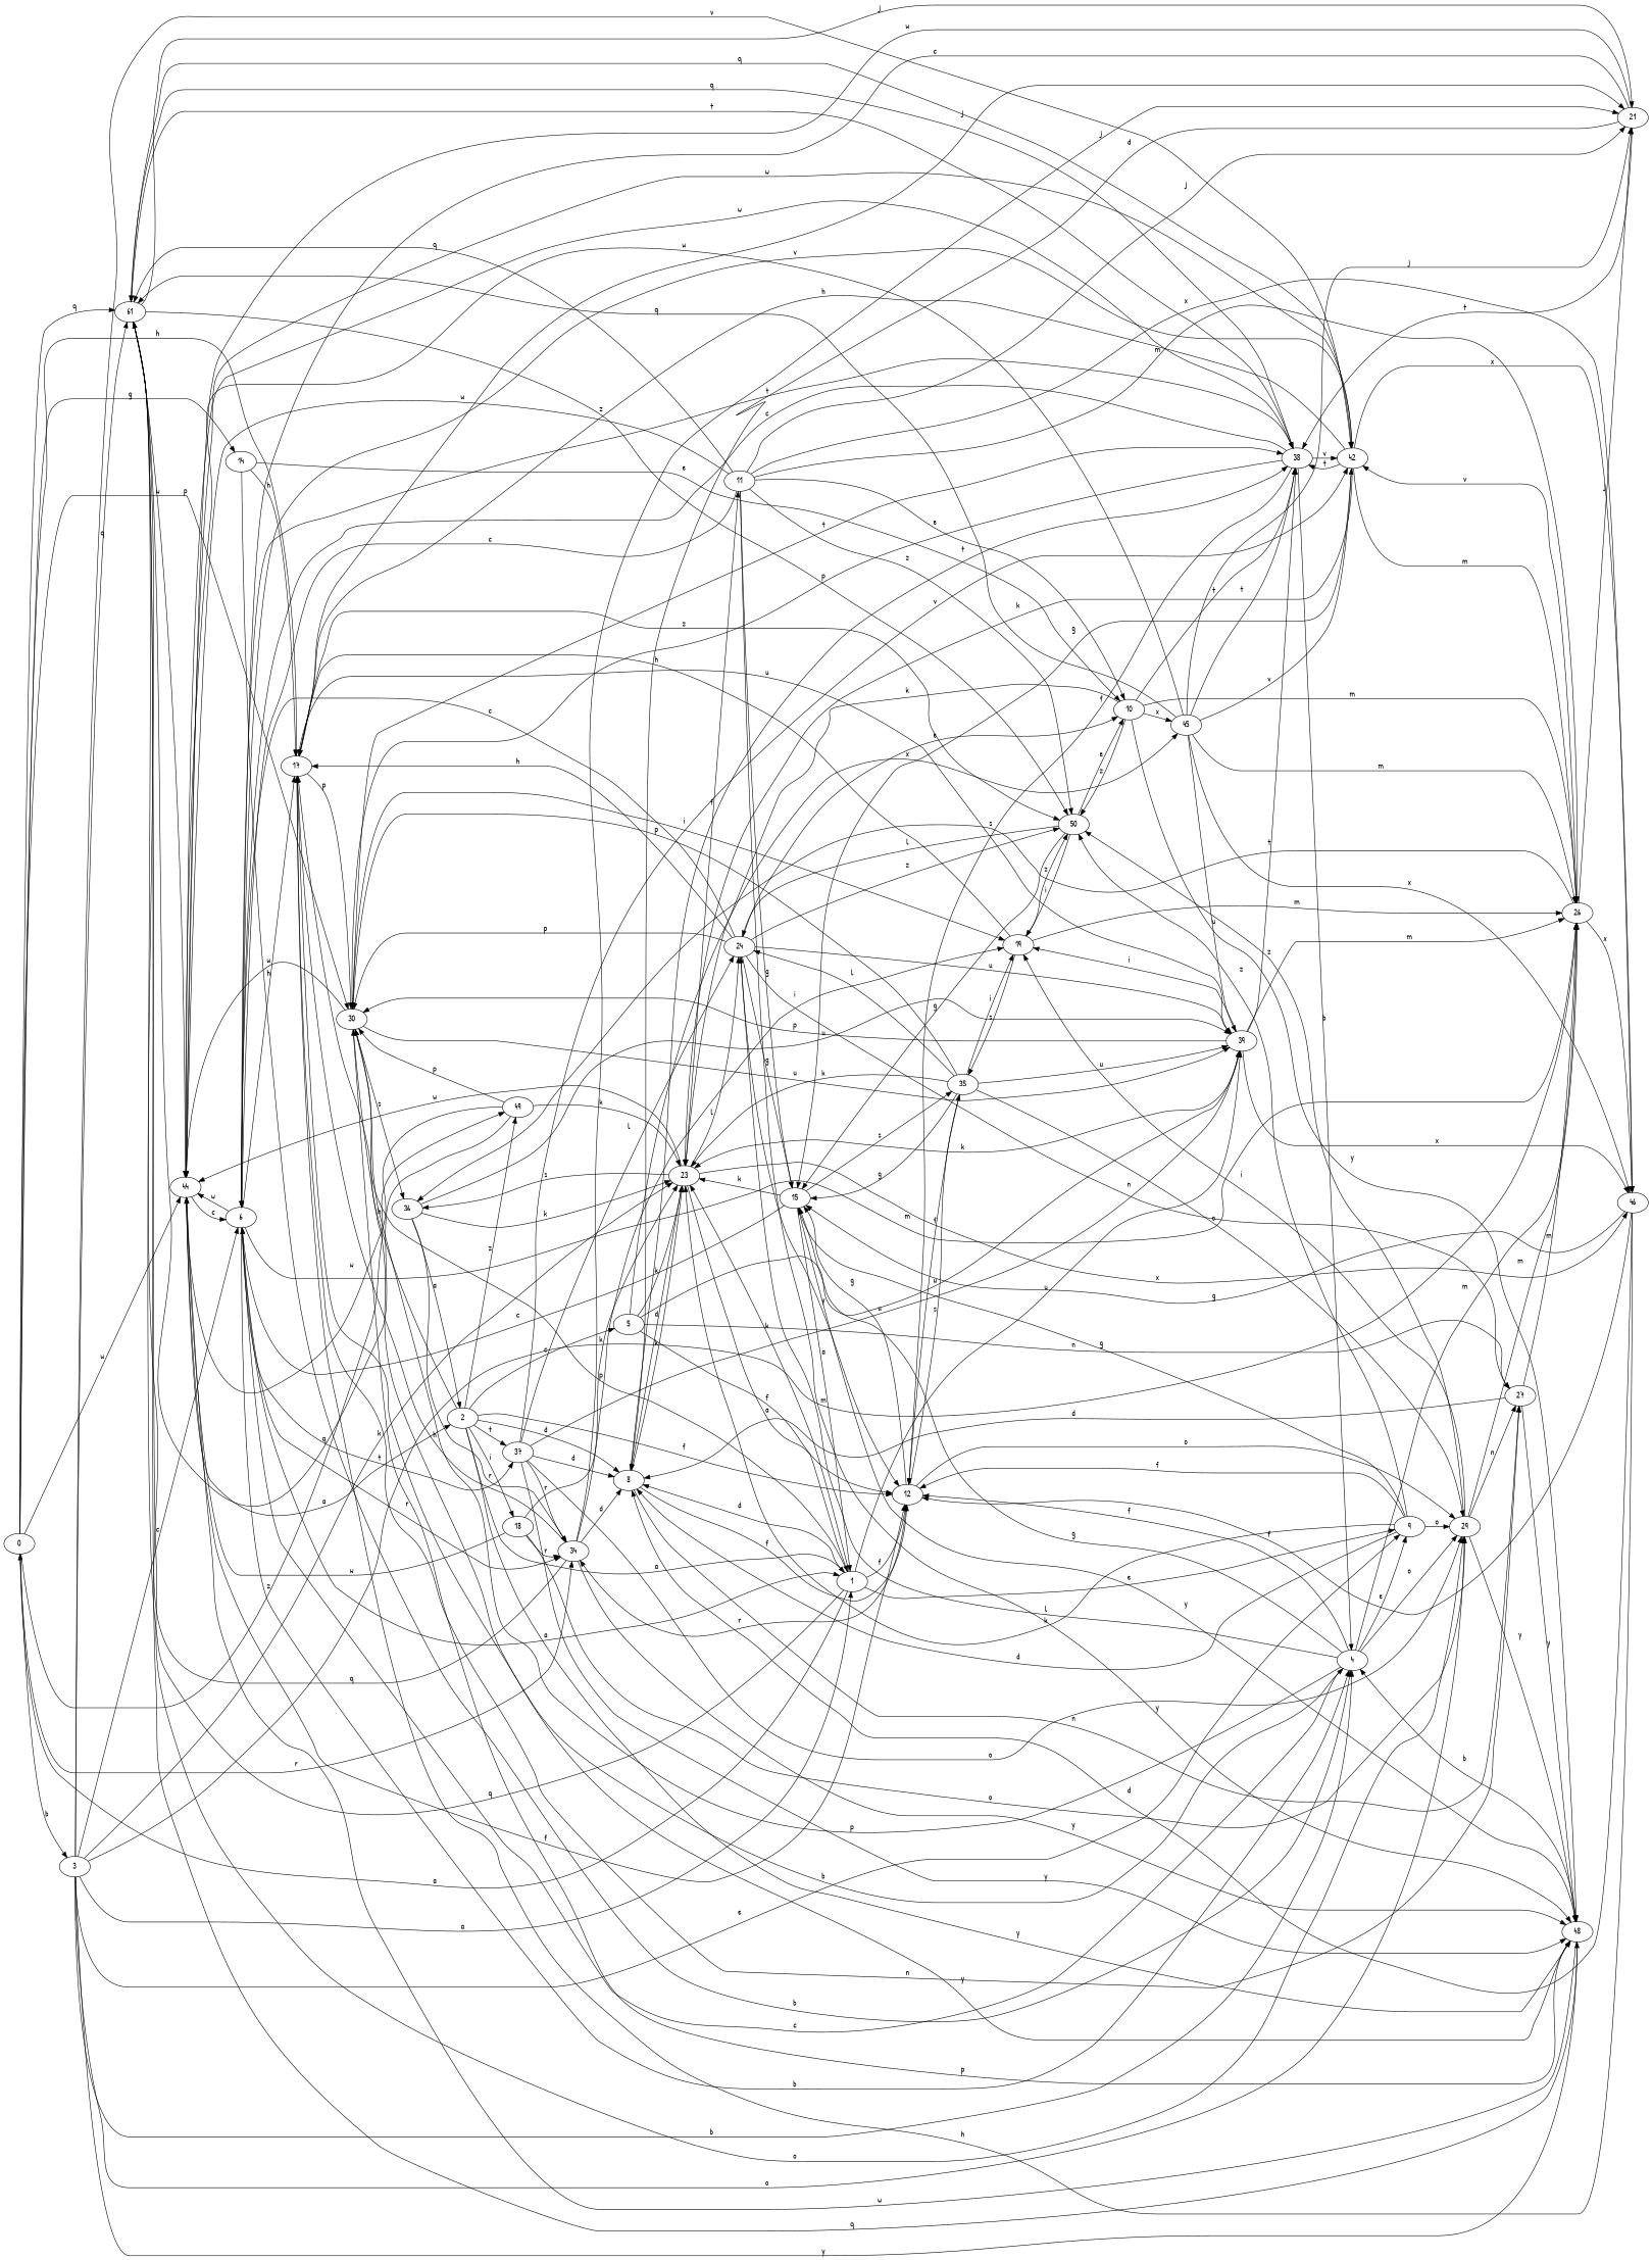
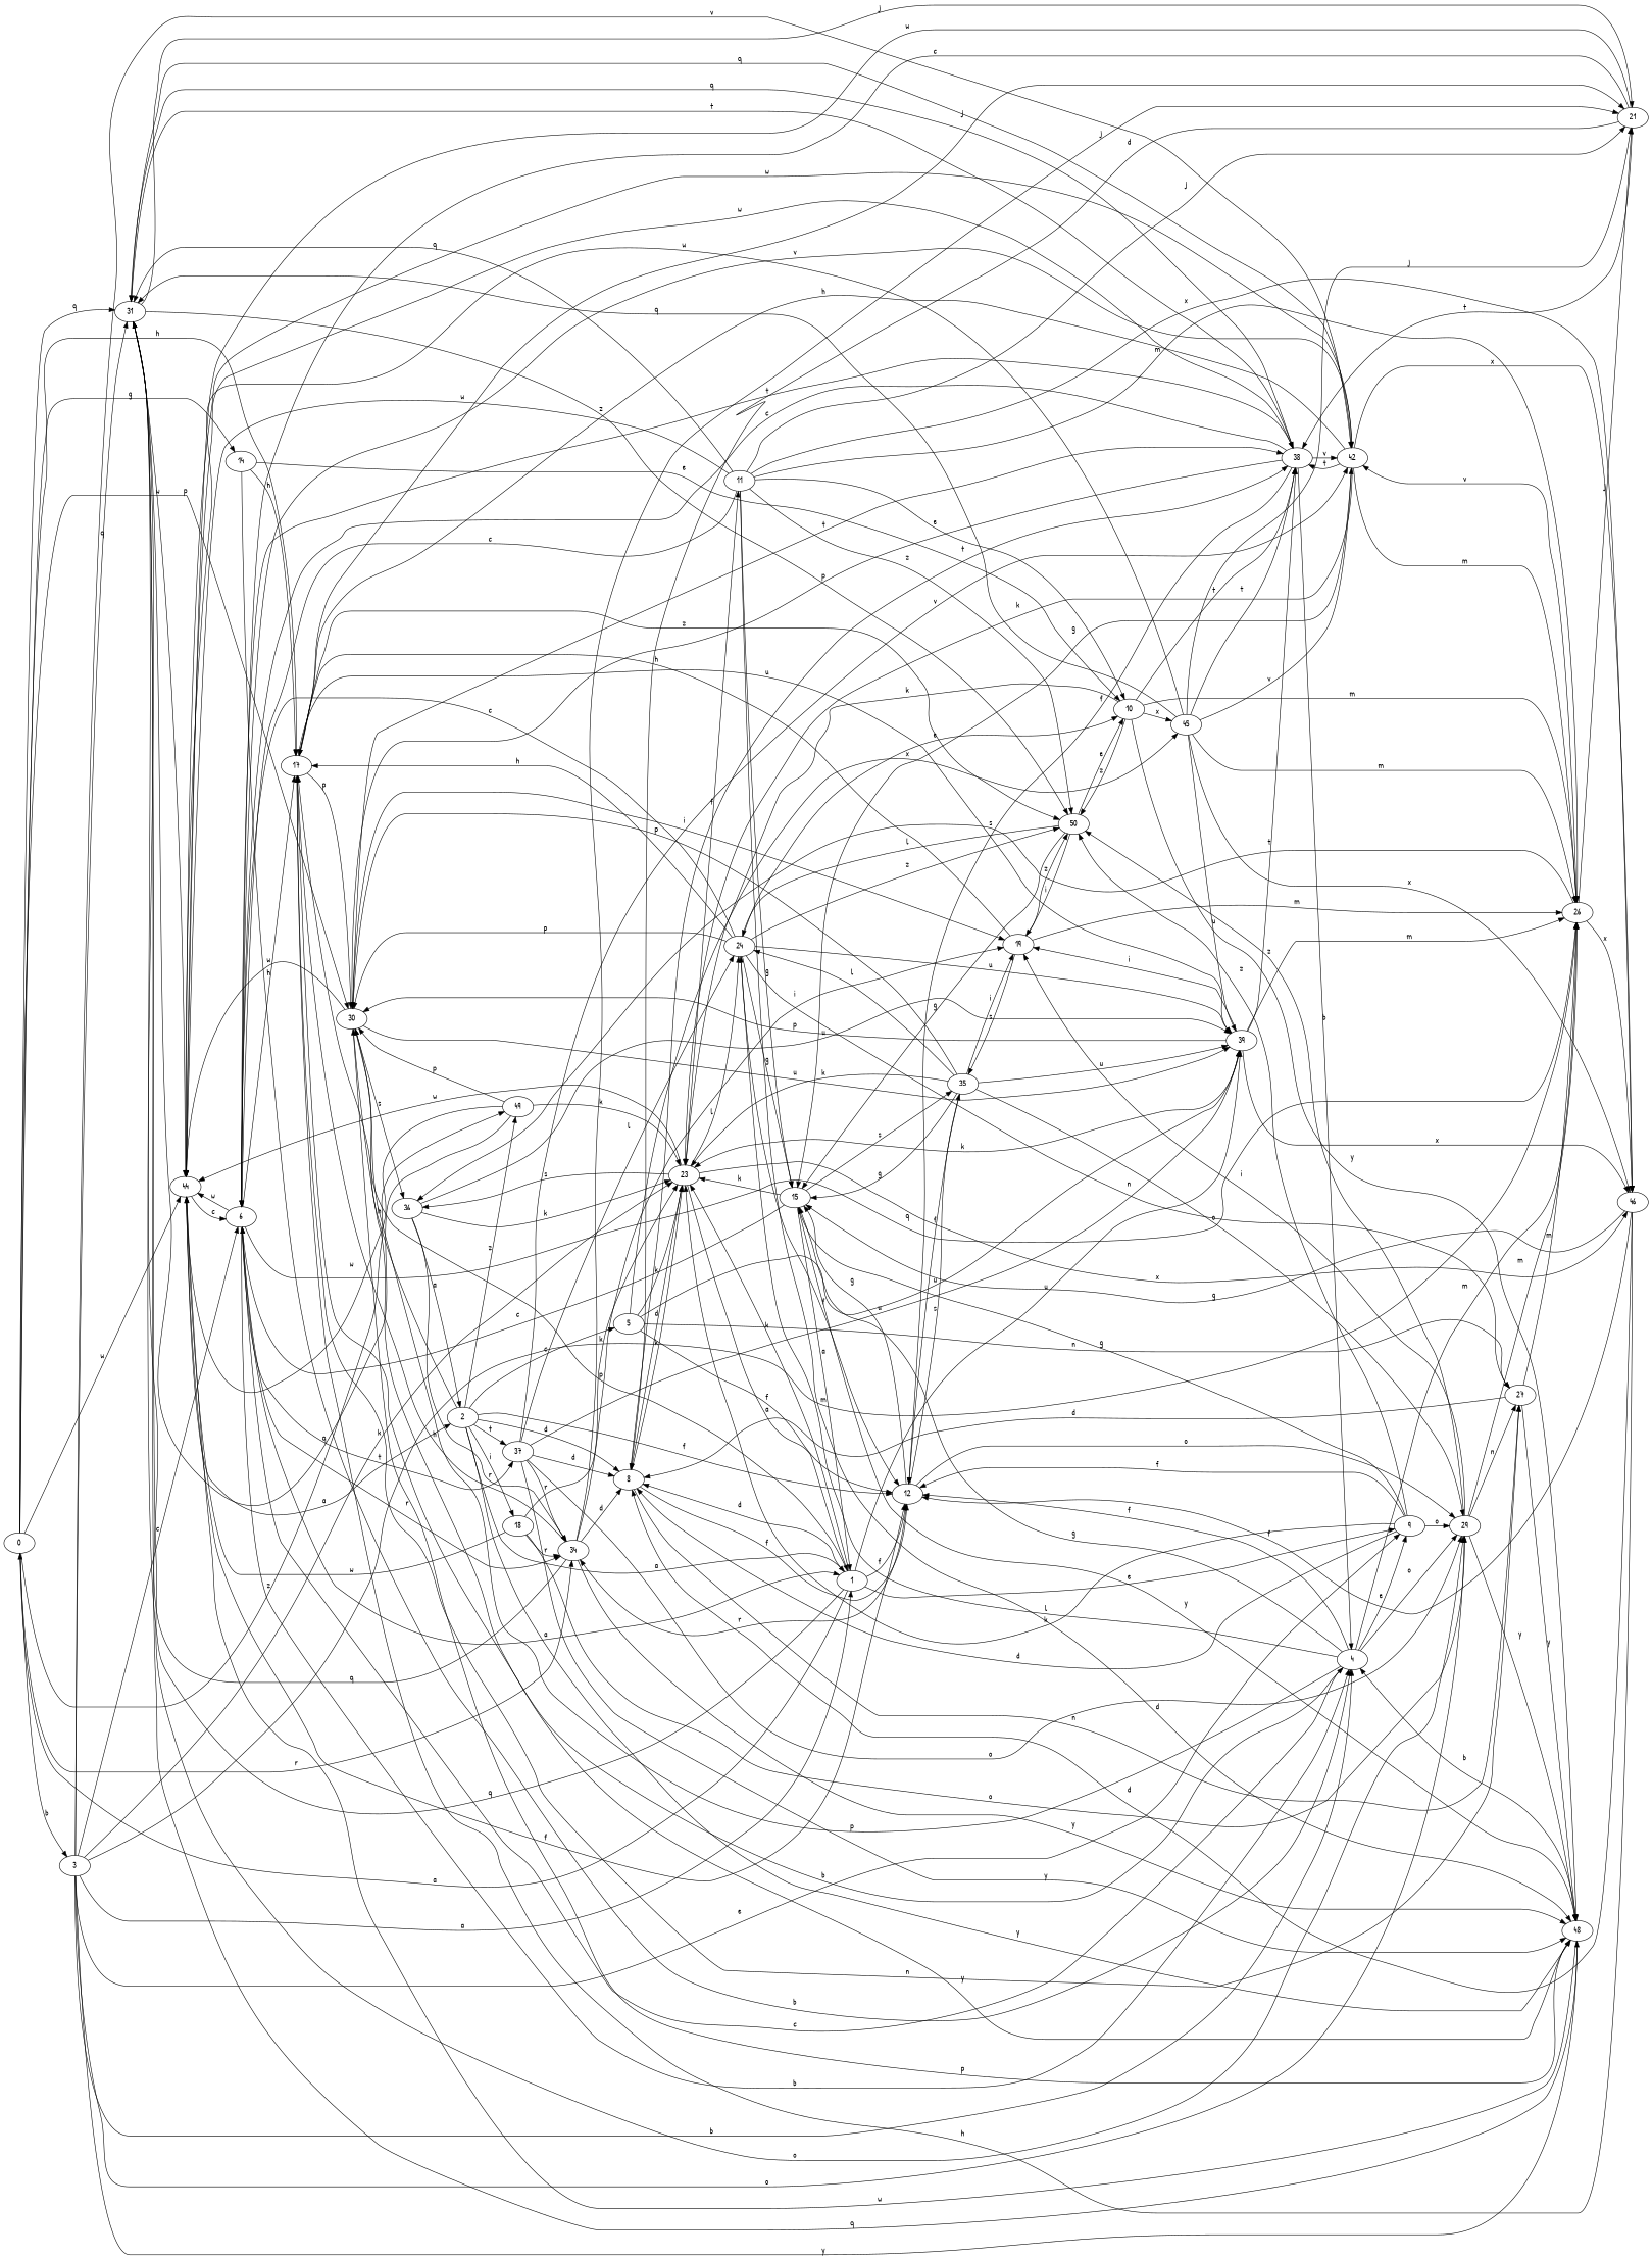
  strict digraph {
    fontname="Patrick Hand"
    rankdir=LR
    node [fontname="Patrick Hand"]
    edge [fontname="Patrick Hand"]
    0
    3
    14
    17
    30
-   31 [label=61]
+   31
    34
    44
    49
    1
    9
    23
    29
    48
    4
    6
    26
    42
    10
    39
    27
    50
    21
    38
    19
    36
    8
    12
    2
    15
    11
    46
    35
    24
    5
    18
    37
    45
    0 -> 3 [label=b]
    0 -> 14 [label=g]
    0 -> 17 [label=h]
    0 -> 30 [label=p]
    0 -> 31 [label=q]
    0 -> 34 [label=r]
    0 -> 44 [label=w]
    0 -> 49 [label=z]
    3 -> 31 [label=q]
    3 -> 1 [label=a]
    3 -> 9 [label=e]
    3 -> 23 [label=k]
    3 -> 29 [label=o]
    3 -> 48 [label=y]
    3 -> 4 [label=b]
    3 -> 6 [label=c]
    3 -> 26 [label=m]
    3 -> 42 [label=v]
    14 -> 17 [label=h]
    14 -> 4 [label=b]
    14 -> 10 [label=e]
    17 -> 30 [label=p]
    17 -> 4 [label=b]
    17 -> 39 [label=u]
    17 -> 27 [label=n]
    17 -> 50 [label=z]
    17 -> 21 [label=j]
    30 -> 44 [label=w]
    30 -> 48 [label=y]
    30 -> 39 [label=u]
    30 -> 38 [label=t]
    30 -> 19 [label=i]
    30 -> 36 [label=s]
    31 -> 44 [label=w]
    31 -> 29 [label=o]
    31 -> 50 [label=z]
    31 -> 21 [label=j]
    31 -> 38 [label=t]
    34 -> 17 [label=h]
    34 -> 31 [label=q]
    34 -> 48 [label=y]
    34 -> 21 [label=j]
    34 -> 19 [label=i]
    34 -> 8 [label=d]
    44 -> 6 [label=c]
    44 -> 12 [label=f]
    44 -> 2 [label=a]
    49 -> 30 [label=p]
    49 -> 31 [label=q]
    49 -> 44 [label=w]
    49 -> 23 [label=k]
    1 -> 0 [label=a]
    1 -> 30 [label=p]
    1 -> 31 [label=q]
    1 -> 9 [label=e]
    1 -> 23 [label=k]
    1 -> 39 [label=u]
    1 -> 8 [label=d]
    1 -> 12 [label=f]
    9 -> 23 [label=k]
    9 -> 29 [label=o]
    9 -> 50 [label=z]
    9 -> 8 [label=d]
    9 -> 12 [label=f]
    9 -> 15 [label=g]
    23 -> 44 [label=w]
    23 -> 1 [label=a]
    23 -> 36 [label=s]
    23 -> 8 [label=d]
    23 -> 11 [label=f]
    23 -> 46 [label=x]
    23 -> 24 [label=l]
    29 -> 48 [label=y]
    29 -> 26 [label=m]
    29 -> 27 [label=n]
    29 -> 50 [label=z]
    29 -> 19 [label=i]
    48 -> 30 [label=p]
    48 -> 31 [label=q]
    48 -> 44 [label=w]
    48 -> 4 [label=b]
    4 -> 30 [label=p]
    4 -> 9 [label=e]
    4 -> 29 [label=o]
    4 -> 6 [label=c]
    4 -> 26 [label=m]
    4 -> 12 [label=f]
    4 -> 15 [label=g]
    4 -> 24 [label=l]
    6 -> 17 [label=h]
    6 -> 34 [label=r]
    6 -> 44 [label=w]
    6 -> 1 [label=a]
    6 -> 4 [label=b]
-   6 -> 26 [label=m]
+   6 -> 26 [label=q]
    6 -> 42 [label=v]
    6 -> 38 [label=t]
    6 -> 37 [label=t]
    26 -> 42 [label=v]
    26 -> 21 [label=j]
    26 -> 36 [label=s]
    26 -> 46 [label=x]
    42 -> 17 [label=h]
    42 -> 31 [label=q]
    42 -> 44 [label=w]
    42 -> 23 [label=k]
    42 -> 26 [label=m]
    42 -> 38 [label=t]
    42 -> 15 [label=g]
    42 -> 46 [label=x]
    10 -> 23 [label=k]
    10 -> 48 [label=y]
    10 -> 26 [label=m]
    10 -> 50 [label=z]
    10 -> 38 [label=t]
    10 -> 45 [label=x]
    39 -> 30 [label=p]
    39 -> 23 [label=k]
    39 -> 26 [label=m]
    39 -> 38 [label=t]
    39 -> 19 [label=i]
    39 -> 46 [label=x]
    27 -> 48 [label=y]
    27 -> 26 [label=m]
    27 -> 8 [label=d]
    50 -> 10 [label=e]
    50 -> 19 [label=i]
    50 -> 15 [label=g]
    50 -> 24 [label=l]
    21 -> 44 [label=w]
    21 -> 6 [label=c]
    21 -> 38 [label=t]
    21 -> 8 [label=d]
    38 -> 30 [label=p]
    38 -> 31 [label=q]
    38 -> 44 [label=w]
    38 -> 4 [label=b]
    38 -> 6 [label=c]
    38 -> 42 [label=v]
    38 -> 12 [label=f]
    19 -> 17 [label=h]
    19 -> 26 [label=m]
    19 -> 50 [label=z]
    19 -> 35 [label=s]
    36 -> 34 [label=r]
    36 -> 23 [label=k]
    36 -> 39 [label=u]
    36 -> 2 [label=a]
    8 -> 23 [label=k]
    8 -> 27 [label=n]
    8 -> 38 [label=t]
    8 -> 12 [label=f]
    12 -> 34 [label=r]
    12 -> 29 [label=o]
    12 -> 15 [label=g]
    12 -> 35 [label=s]
    2 -> 17 [label=h]
    2 -> 49 [label=z]
    2 -> 1 [label=a]
    2 -> 48 [label=y]
    2 -> 8 [label=d]
    2 -> 12 [label=f]
    2 -> 5 [label=c]
    2 -> 18 [label=i]
    2 -> 37 [label=t]
    15 -> 1 [label=a]
    15 -> 23 [label=k]
    15 -> 48 [label=y]
    15 -> 6 [label=c]
    15 -> 35 [label=s]
    11 -> 31 [label=q]
    11 -> 44 [label=w]
-   11 -> 48 [label=y]
+   11 -> 48 [label=d]
    11 -> 6 [label=c]
    11 -> 26 [label=m]
    11 -> 10 [label=e]
    11 -> 50 [label=z]
    11 -> 21 [label=j]
    11 -> 15 [label=g]
    11 -> 46 [label=x]
    46 -> 17 [label=h]
    46 -> 8 [label=d]
    46 -> 12 [label=f]
    46 -> 15 [label=g]
    35 -> 30 [label=p]
    35 -> 23 [label=k]
    35 -> 29 [label=o]
    35 -> 39 [label=u]
    35 -> 19 [label=i]
    35 -> 12 [label=f]
    35 -> 15 [label=g]
    35 -> 24 [label=l]
    24 -> 17 [label=h]
    24 -> 30 [label=p]
    24 -> 6 [label=c]
    24 -> 10 [label=e]
    24 -> 39 [label=u]
    24 -> 27 [label=n]
    24 -> 50 [label=z]
    24 -> 12 [label=f]
    24 -> 15 [label=g]
    5 -> 23 [label=k]
    5 -> 39 [label=u]
    5 -> 27 [label=n]
    5 -> 12 [label=f]
    5 -> 45 [label=x]
    18 -> 34 [label=r]
    18 -> 44 [label=w]
    18 -> 23 [label=k]
    18 -> 29 [label=o]
    37 -> 34 [label=r]
    37 -> 29 [label=o]
    37 -> 48 [label=y]
    37 -> 42 [label=v]
    37 -> 39 [label=u]
    37 -> 8 [label=d]
    37 -> 24 [label=l]
    45 -> 31 [label=q]
    45 -> 44 [label=w]
    45 -> 26 [label=m]
    45 -> 42 [label=v]
    45 -> 39 [label=u]
    45 -> 21 [label=j]
    45 -> 38 [label=t]
    45 -> 46 [label=x]
  }
